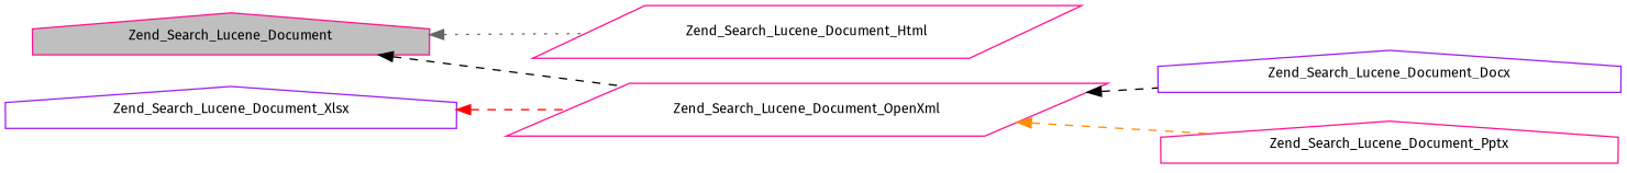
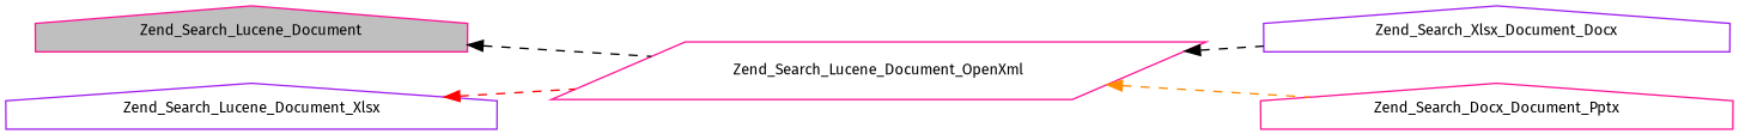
  digraph {
    fontname="Fira Sans"
    rankdir=LR
    node [color=deeppink fillcolor=white fontname="Fira Sans" fontsize=10 shape=house style=filled]
    edge [color=black dir=back fontname="Fira Sans" fontsize=10 labelfontname=Helvetica labelfontsize=10 style=dashed]
    n1 [fillcolor=grey75 fontcolor=black height=0.2 label=Zend_Search_Lucene_Document width=0.4]
-   n2 [height=0.2 label=Zend_Search_Lucene_Document_Html shape=parallelogram width=0.4]
    n3 [height=0.2 label=Zend_Search_Lucene_Document_OpenXml shape=parallelogram width=0.4]
-   n4 [color=purple height=0.2 label=Zend_Search_Lucene_Document_Docx width=0.4]
-   n5 [height=0.2 label=Zend_Search_Lucene_Document_Pptx width=0.4]
+   n4 [color=purple height=0.2 label=Zend_Search_Xlsx_Document_Docx width=0.4]
+   n5 [height=0.2 label=Zend_Search_Docx_Document_Pptx width=0.4]
    n6 [color=purple height=0.2 label=Zend_Search_Lucene_Document_Xlsx width=0.4]
-   n1 -> n2 [color=gray40 style=dotted]
    n1 -> n3
    n3 -> n4
    n3 -> n5 [color=darkorange]
    n6 -> n3 [color=red]
  }
